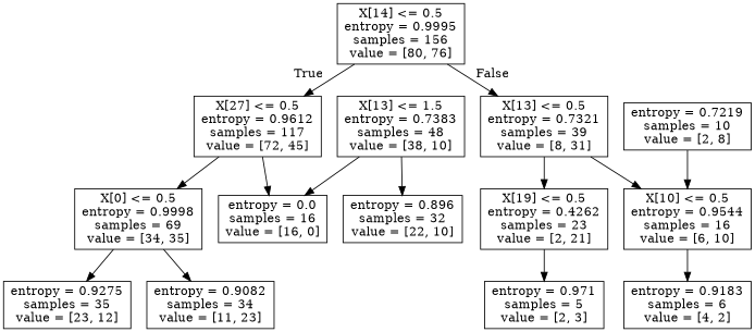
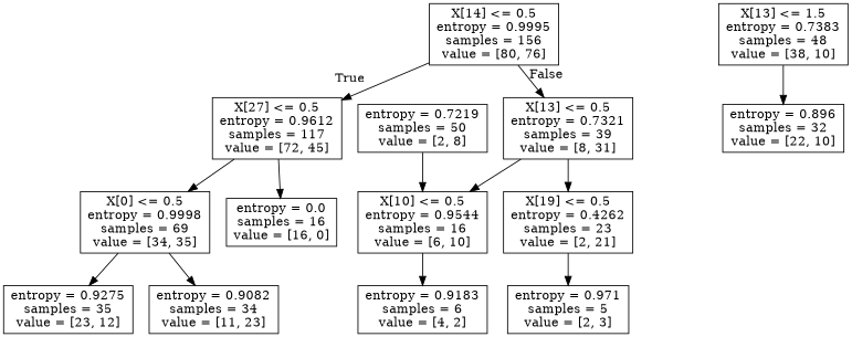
  digraph {
    node [shape=box]
    n1 [label="X[14] <= 0.5\nentropy = 0.9995\nsamples = 156\nvalue = [80, 76]"]
    n2 [label="X[27] <= 0.5\nentropy = 0.9612\nsamples = 117\nvalue = [72, 45]"]
    n3 [label="X[13] <= 0.5\nentropy = 0.7321\nsamples = 39\nvalue = [8, 31]"]
    n4 [label="X[0] <= 0.5\nentropy = 0.9998\nsamples = 69\nvalue = [34, 35]"]
    n5 [label="entropy = 0.0\nsamples = 16\nvalue = [16, 0]"]
    n6 [label="X[10] <= 0.5\nentropy = 0.9544\nsamples = 16\nvalue = [6, 10]"]
    n7 [label="X[19] <= 0.5\nentropy = 0.4262\nsamples = 23\nvalue = [2, 21]"]
    n8 [label="X[13] <= 1.5\nentropy = 0.7383\nsamples = 48\nvalue = [38, 10]"]
    n9 [label="entropy = 0.896\nsamples = 32\nvalue = [22, 10]"]
    n10 [label="entropy = 0.9275\nsamples = 35\nvalue = [23, 12]"]
    n11 [label="entropy = 0.9082\nsamples = 34\nvalue = [11, 23]"]
    n12 [label="entropy = 0.9183\nsamples = 6\nvalue = [4, 2]"]
    n13 [label="entropy = 0.971\nsamples = 5\nvalue = [2, 3]"]
-   n14 [label="entropy = 0.7219\nsamples = 10\nvalue = [2, 8]"]
+   n14 [label="entropy = 0.7219\nsamples = 50\nvalue = [2, 8]"]
    n1 -> n2 [headlabel=True labelangle=45 labeldistance=2.5]
    n1 -> n3 [headlabel=False labelangle=-45 labeldistance=2.5]
    n2 -> n4
    n2 -> n5
    n3 -> n6
    n3 -> n7
    n4 -> n10
    n4 -> n11
    n6 -> n12
    n7 -> n13
-   n8 -> n5
    n8 -> n9
    n14 -> n6
  }
